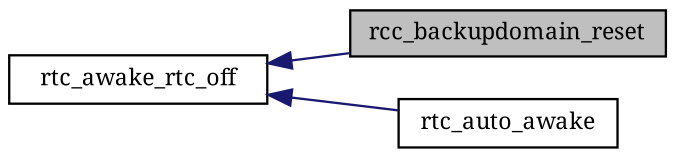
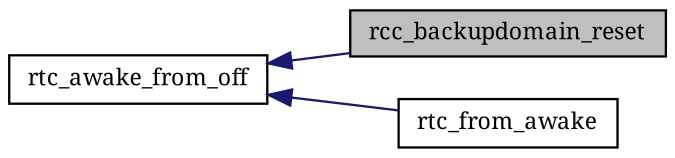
  digraph {
    fontname="Noto Serif"
    rankdir=LR
    node [color=black fillcolor=white fontname="Noto Serif" fontsize=10 shape=record style=filled]
    edge [color=midnightblue dir=back fontname="Noto Serif" fontsize=10 labelfontname=Helvetica labelfontsize=10 style=solid]
    n1 [fillcolor=grey75 fontcolor=black height=0.2 label=rcc_backupdomain_reset width=0.4]
-   n2 [height=0.2 label=rtc_awake_rtc_off width=0.4]
-   n3 [height=0.2 label=rtc_auto_awake width=0.4]
+   n2 [height=0.2 label=rtc_awake_from_off width=0.4]
+   n3 [height=0.2 label=rtc_from_awake width=0.4]
    n2 -> n1
    n2 -> n3
  }
